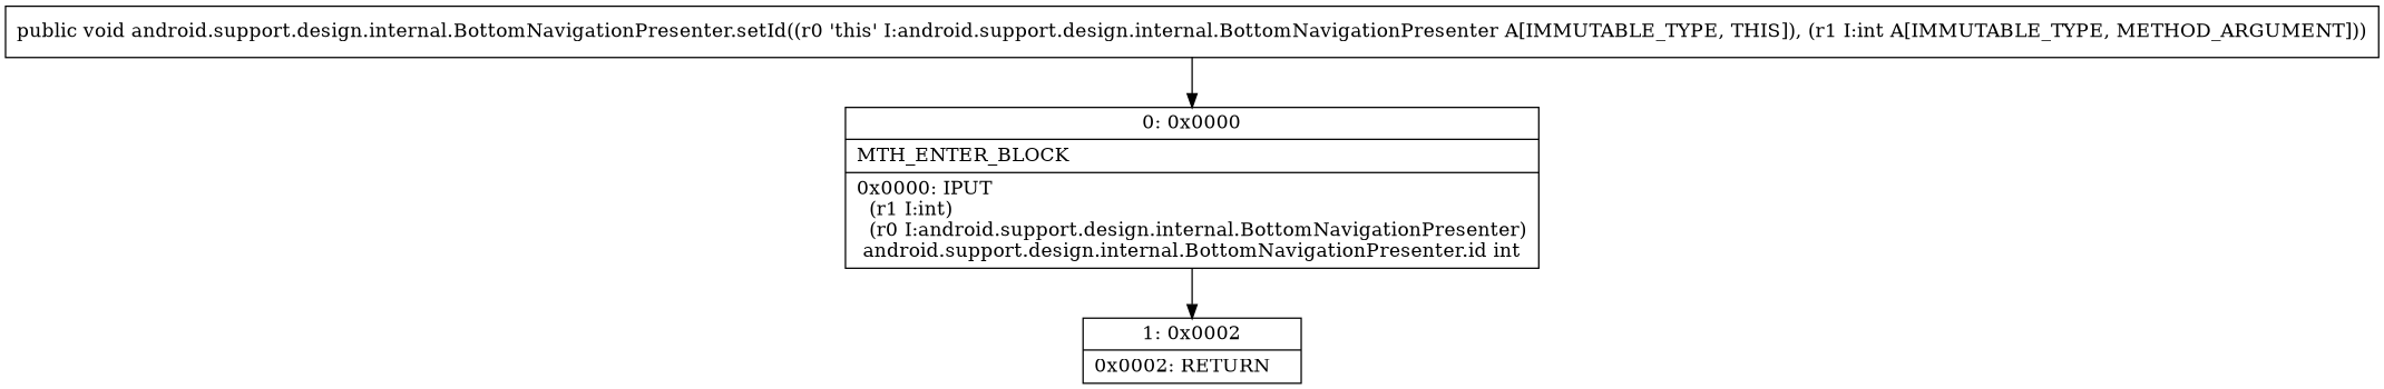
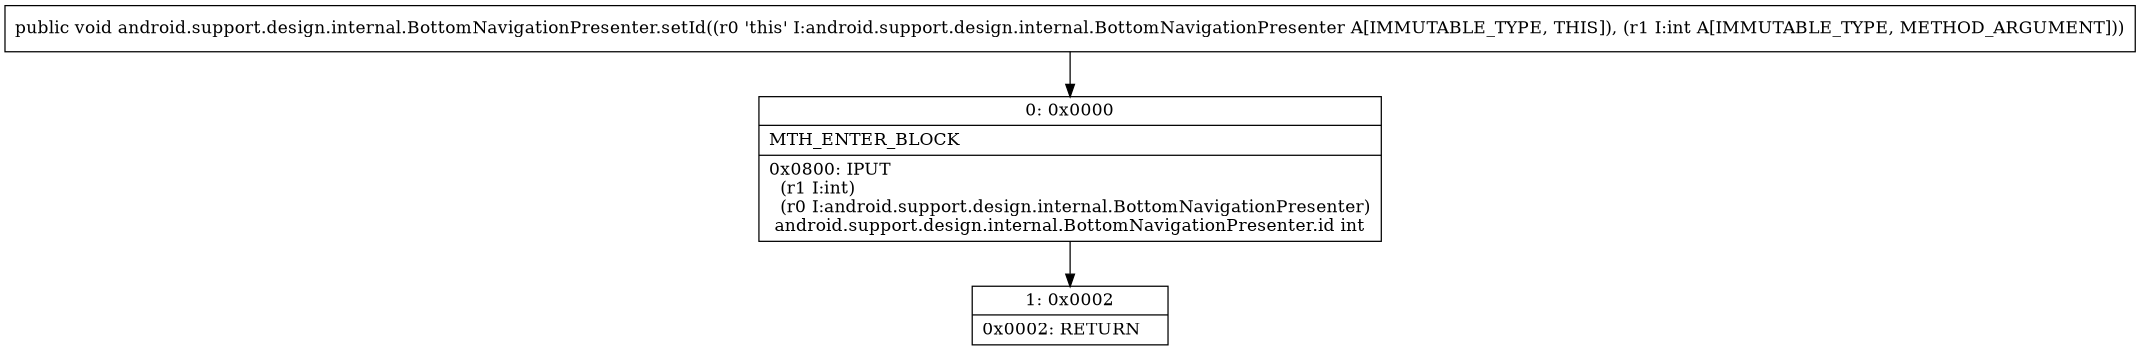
  digraph {
    node [shape=record]
-   n1 [label="{0\:\ 0x0000|MTH_ENTER_BLOCK\l|0x0000: IPUT  \l  (r1 I:int)\l  (r0 I:android.support.design.internal.BottomNavigationPresenter)\l android.support.design.internal.BottomNavigationPresenter.id int \l}"]
+   n1 [label="{0\:\ 0x0000|MTH_ENTER_BLOCK\l|0x0800: IPUT  \l  (r1 I:int)\l  (r0 I:android.support.design.internal.BottomNavigationPresenter)\l android.support.design.internal.BottomNavigationPresenter.id int \l}"]
    n2 [label="{1\:\ 0x0002|0x0002: RETURN   \l}"]
    n3 [label="{public void android.support.design.internal.BottomNavigationPresenter.setId((r0 'this' I:android.support.design.internal.BottomNavigationPresenter A[IMMUTABLE_TYPE, THIS]), (r1 I:int A[IMMUTABLE_TYPE, METHOD_ARGUMENT])) }"]
    n1 -> n2
    n3 -> n1
  }
